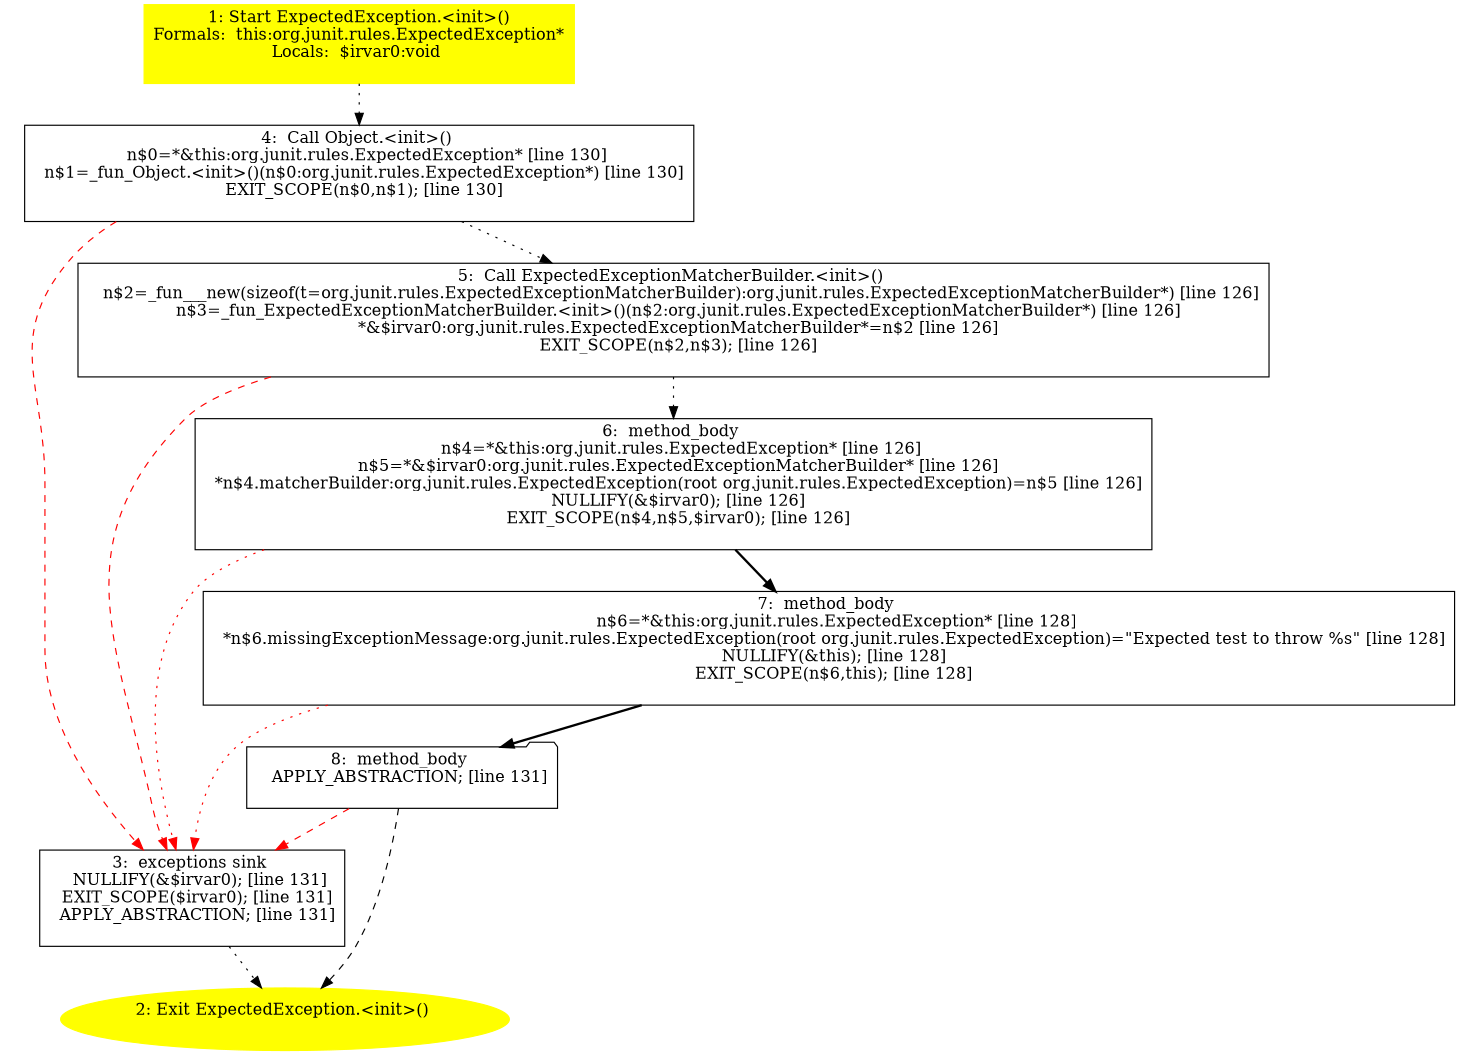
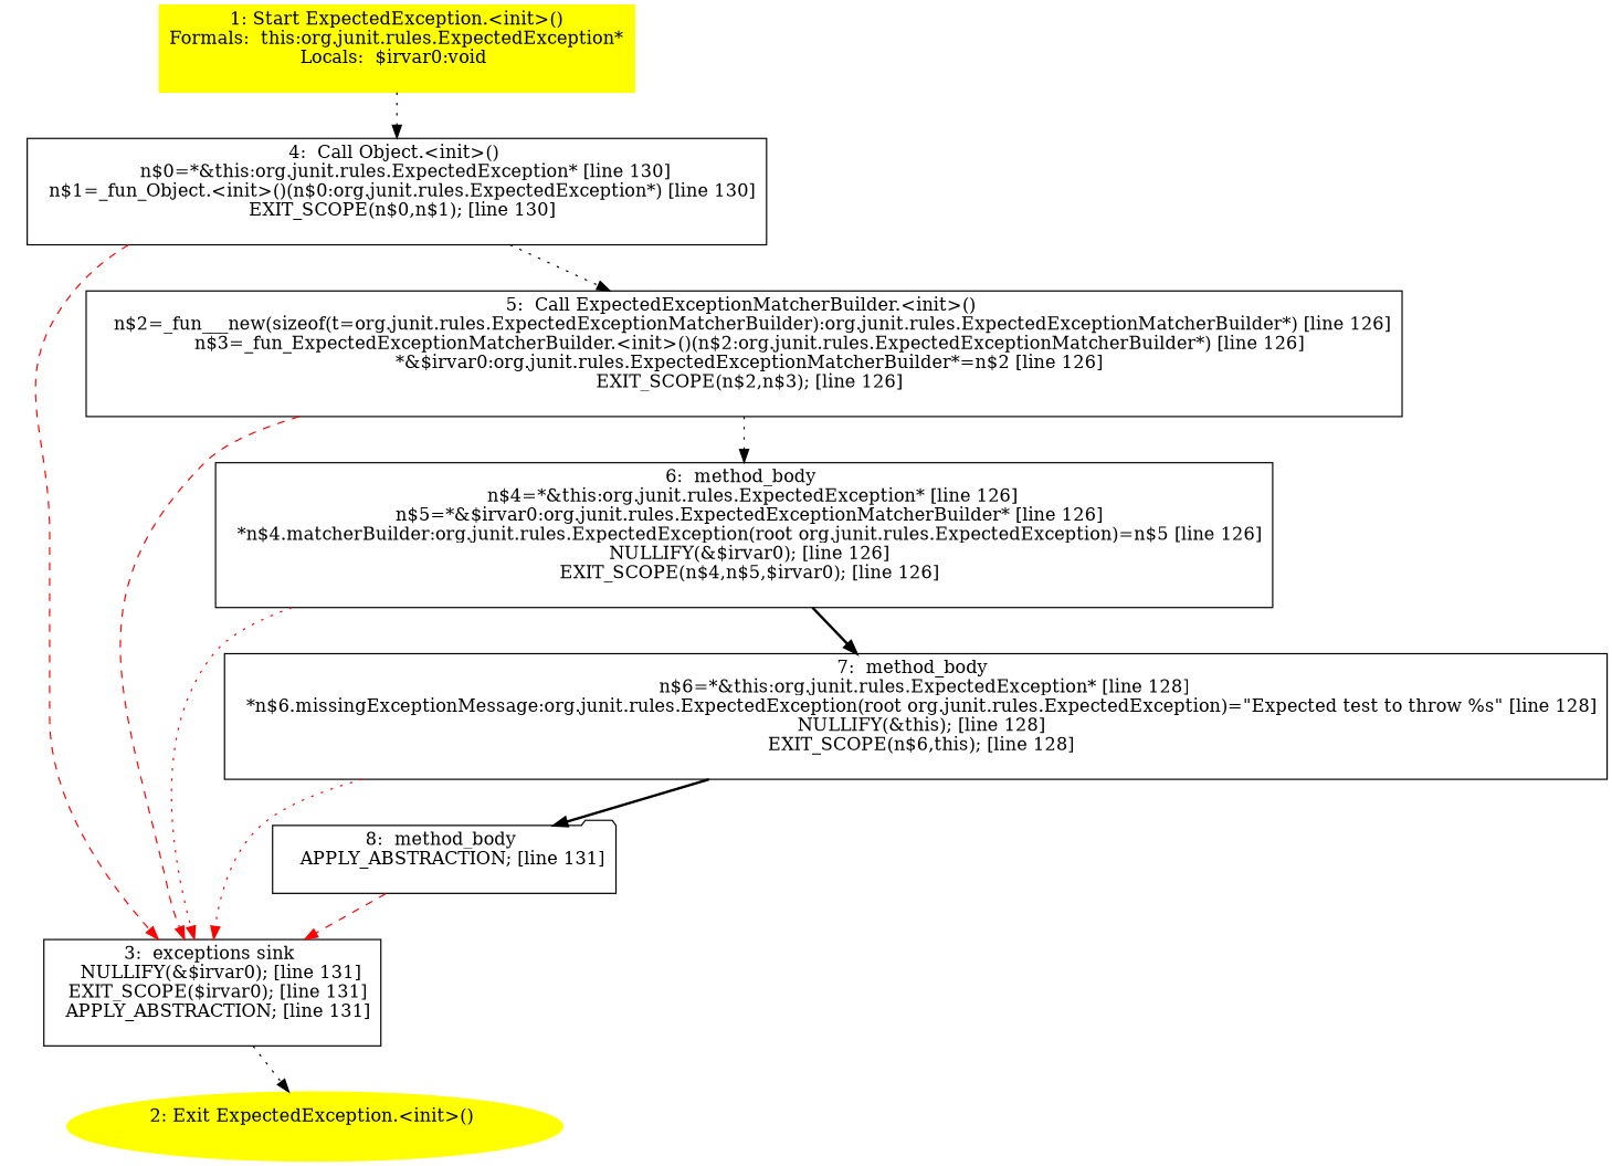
  digraph {
    node [shape=box]
    edge [style=dotted]
    n1 [color=yellow label="1: Start ExpectedException.<init>()\nFormals:  this:org.junit.rules.ExpectedException*\nLocals:  $irvar0:void \n  " style=filled]
    n2 [label="4:  Call Object.<init>() \n   n$0=*&this:org.junit.rules.ExpectedException* [line 130]\n  n$1=_fun_Object.<init>()(n$0:org.junit.rules.ExpectedException*) [line 130]\n  EXIT_SCOPE(n$0,n$1); [line 130]\n "]
    n3 [label="3:  exceptions sink \n   NULLIFY(&$irvar0); [line 131]\n  EXIT_SCOPE($irvar0); [line 131]\n  APPLY_ABSTRACTION; [line 131]\n "]
    n4 [label="5:  Call ExpectedExceptionMatcherBuilder.<init>() \n   n$2=_fun___new(sizeof(t=org.junit.rules.ExpectedExceptionMatcherBuilder):org.junit.rules.ExpectedExceptionMatcherBuilder*) [line 126]\n  n$3=_fun_ExpectedExceptionMatcherBuilder.<init>()(n$2:org.junit.rules.ExpectedExceptionMatcherBuilder*) [line 126]\n  *&$irvar0:org.junit.rules.ExpectedExceptionMatcherBuilder*=n$2 [line 126]\n  EXIT_SCOPE(n$2,n$3); [line 126]\n "]
    n5 [color=yellow label="2: Exit ExpectedException.<init>() \n  " style=filled shape=ellipse]
    n6 [label="6:  method_body \n   n$4=*&this:org.junit.rules.ExpectedException* [line 126]\n  n$5=*&$irvar0:org.junit.rules.ExpectedExceptionMatcherBuilder* [line 126]\n  *n$4.matcherBuilder:org.junit.rules.ExpectedException(root org.junit.rules.ExpectedException)=n$5 [line 126]\n  NULLIFY(&$irvar0); [line 126]\n  EXIT_SCOPE(n$4,n$5,$irvar0); [line 126]\n "]
    n7 [label="7:  method_body \n   n$6=*&this:org.junit.rules.ExpectedException* [line 128]\n  *n$6.missingExceptionMessage:org.junit.rules.ExpectedException(root org.junit.rules.ExpectedException)=\"Expected test to throw %s\" [line 128]\n  NULLIFY(&this); [line 128]\n  EXIT_SCOPE(n$6,this); [line 128]\n "]
    n8 [label="8:  method_body \n   APPLY_ABSTRACTION; [line 131]\n " shape=folder]
    n1 -> n2
    n2 -> n3 [color=red style=dashed]
    n2 -> n4
    n3 -> n5
    n4 -> n3 [color=red style=dashed]
    n4 -> n6
    n6 -> n3 [color=red]
    n6 -> n7 [style=bold]
    n7 -> n3 [color=red]
    n7 -> n8 [style=bold]
    n8 -> n3 [color=red style=dashed]
-   n8 -> n5 [style=dashed]
  }
